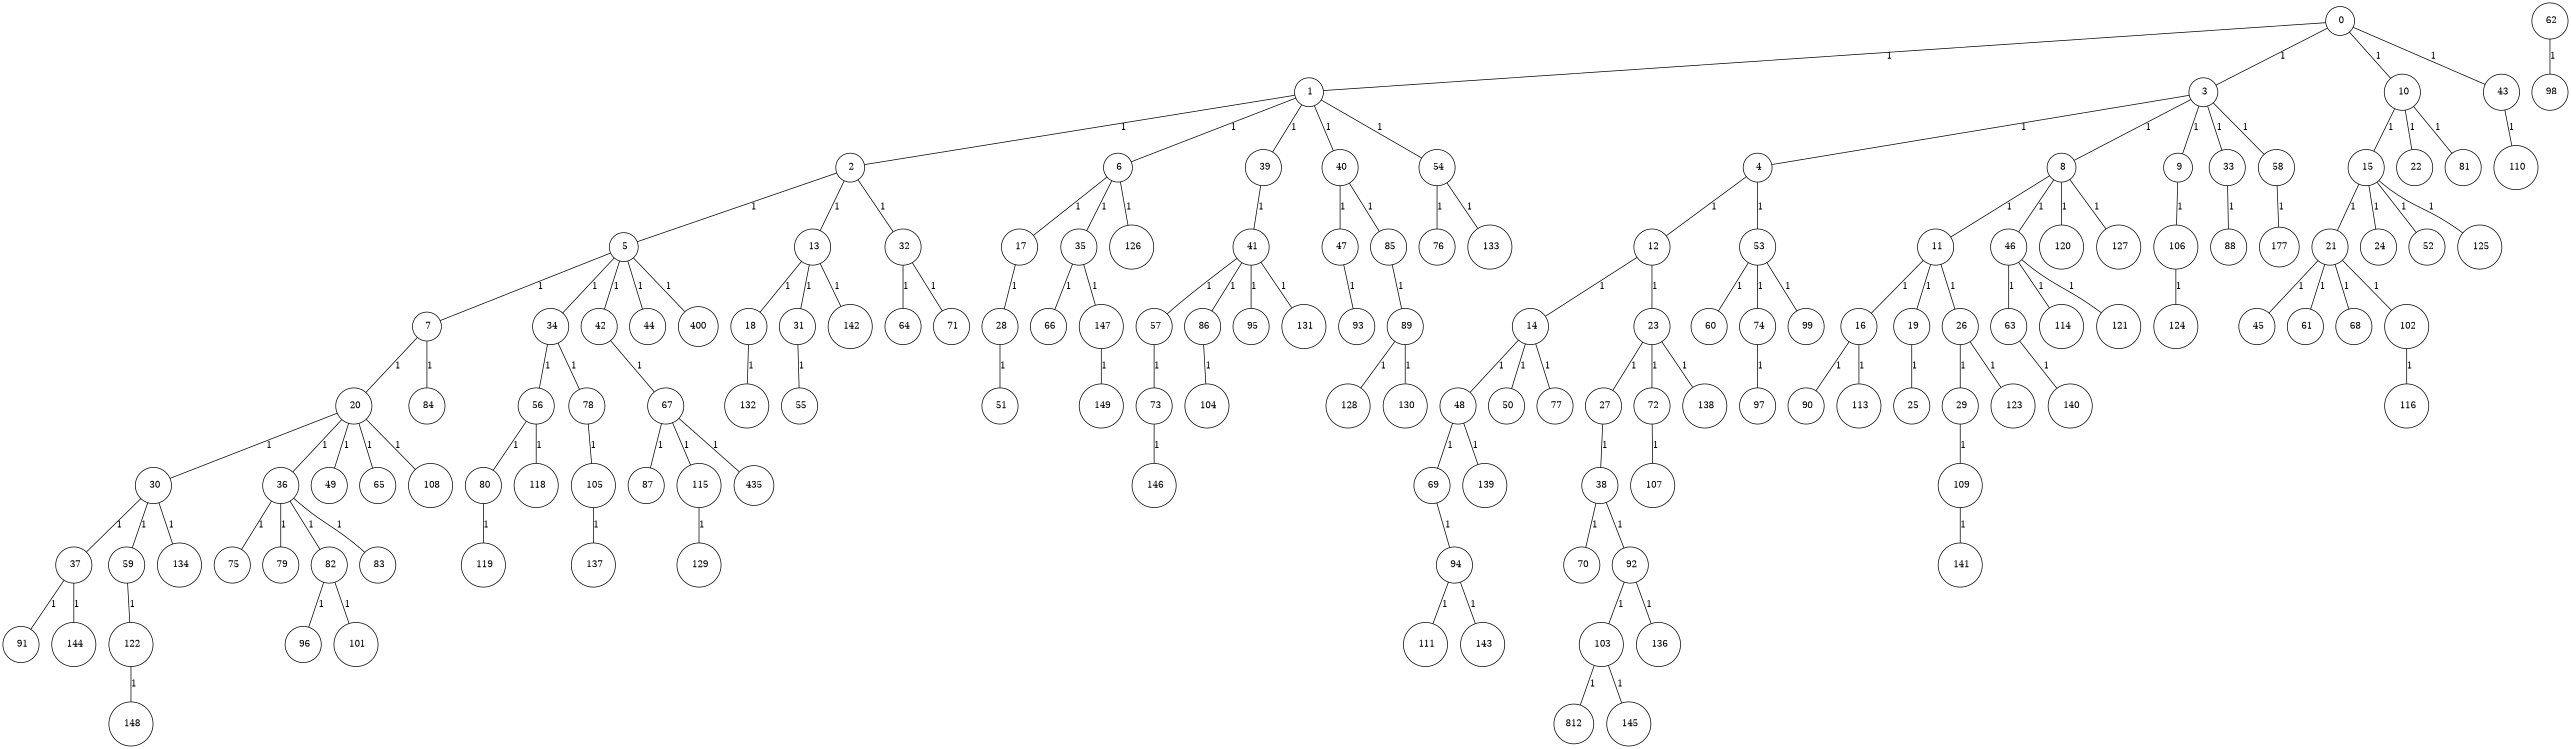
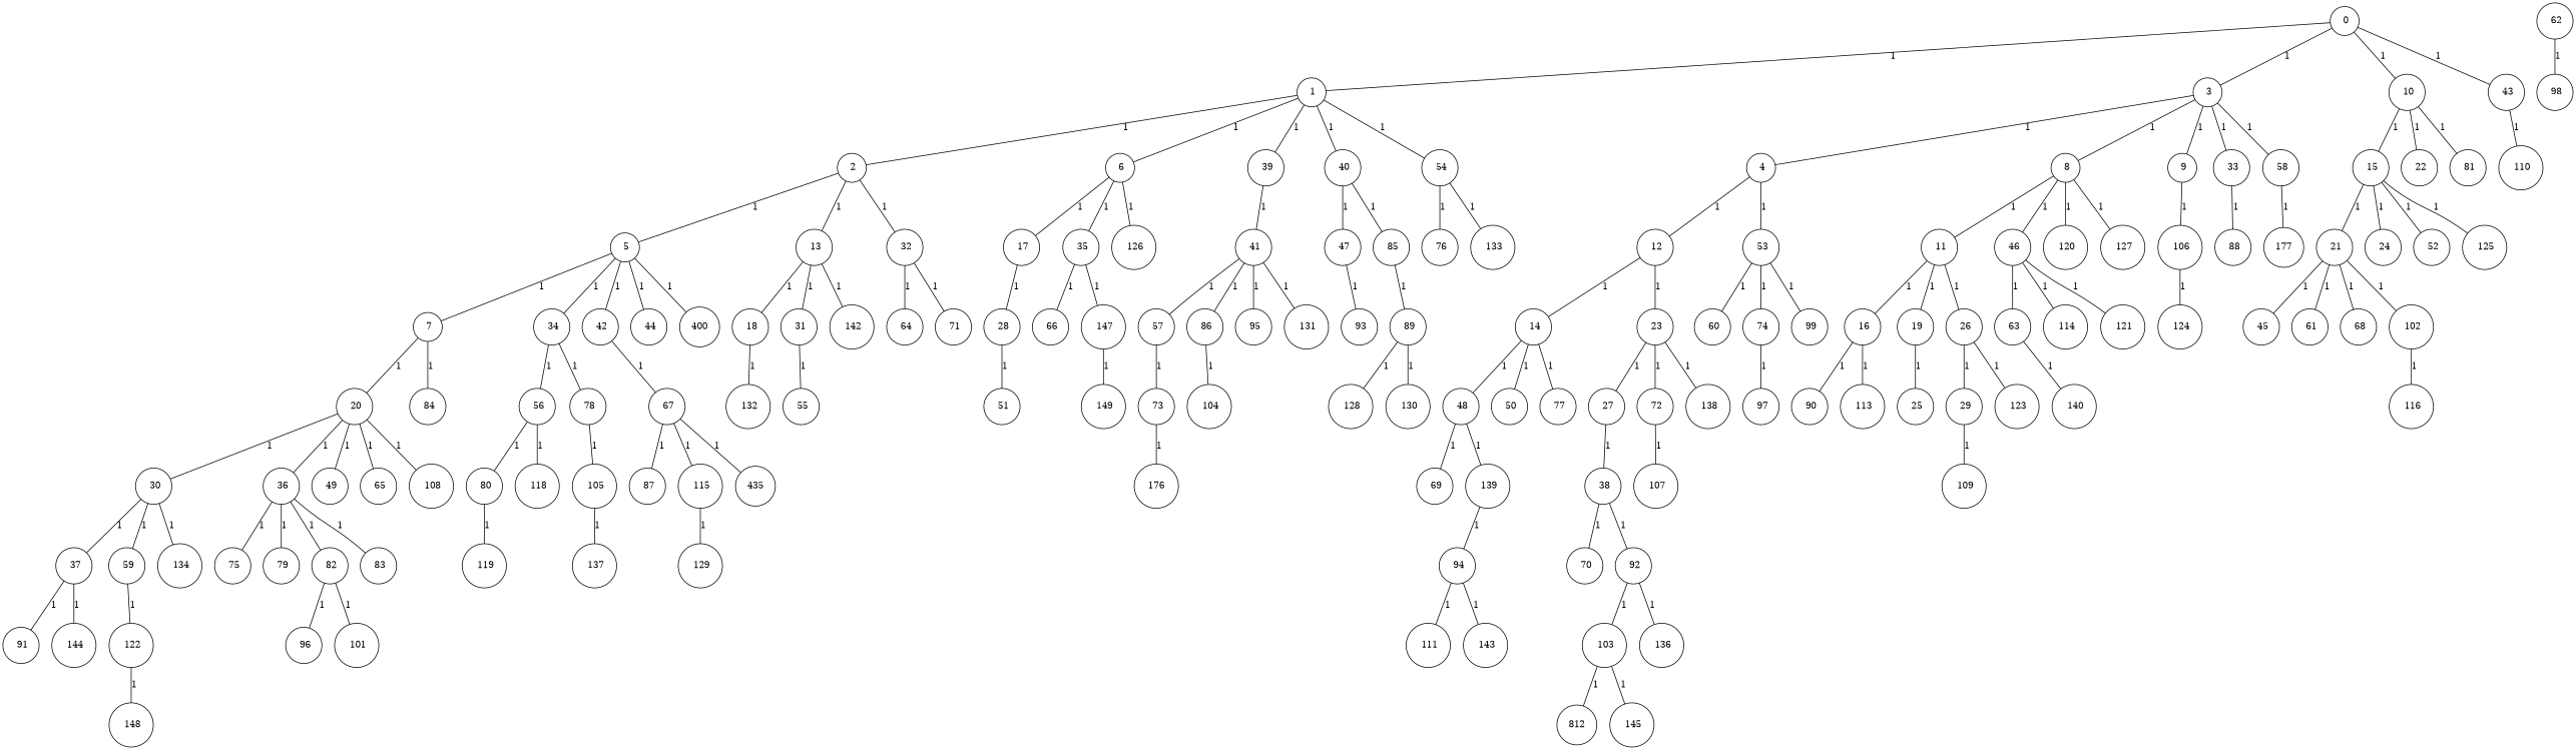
  graph {
    fixedsize="true;"
    node [color=black fontsize=12 hight=.12 shape=circle]
    edge [fontsize=12]
    n1 [label=" 0" width=.12]
    n2 [label=" 1" width=.12]
    n3 [label=" 3" width=.12]
    n4 [label=" 10" width=.12]
    n5 [label=" 43" width=.12]
    n6 [label=" 2" width=.12]
    n7 [label=" 6" width=.12]
    n8 [label=" 39" width=.12]
    n9 [label=" 40" width=.12]
    n10 [label=" 54" width=.12]
    n11 [label=" 4" width=.12]
    n12 [label=" 8" width=.12]
    n13 [label=" 9" width=.12]
    n14 [label=" 33" width=.12]
    n15 [label=" 58" width=.12]
    n16 [label=" 15" width=.12]
    n17 [label=" 22" width=.12]
    n18 [label=" 81" width=.12]
    n19 [label=" 110" width=.12]
    n20 [label=" 5" width=.12]
    n21 [label=" 13" width=.12]
    n22 [label=" 32" width=.12]
    n23 [label=" 17" width=.12]
    n24 [label=" 35" width=.12]
    n25 [label=" 126" width=.12]
    n26 [label=" 41" width=.12]
    n27 [label=" 47" width=.12]
    n28 [label=" 85" width=.12]
    n29 [label=" 76" width=.12]
    n30 [label=" 133" width=.12]
    n31 [label=" 62" width=.12]
    n32 [label=" 98" width=.12]
    n33 [label=" 7" width=.12]
    n34 [label=" 34" width=.12]
    n35 [label=" 42" width=.12]
    n36 [label=" 44" width=.12]
    n37 [label=400 width=.12]
    n38 [label=" 18" width=.12]
    n39 [label=" 31" width=.12]
    n40 [label=" 142" width=.12]
    n41 [label=" 64" width=.12]
    n42 [label=" 71" width=.12]
    n43 [label=" 12" width=.12]
    n44 [label=" 53" width=.12]
    n45 [label=" 11" width=.12]
    n46 [label=" 46" width=.12]
    n47 [label=" 120" width=.12]
    n48 [label=" 127" width=.12]
    n49 [label=" 106" width=.12]
    n50 [label=" 88" width=.12]
    n51 [label=177 width=.12]
    n52 [label=" 14" width=.12]
    n53 [label=" 23" width=.12]
    n54 [label=" 60" width=.12]
    n55 [label=" 74" width=.12]
    n56 [label=" 99" width=.12]
    n57 [label=" 20" width=.12]
    n58 [label=" 84" width=.12]
    n59 [label=" 56" width=.12]
    n60 [label=" 78" width=.12]
    n61 [label=" 67" width=.12]
    n62 [label=" 28" width=.12]
    n63 [label=" 66" width=.12]
    n64 [label=" 147" width=.12]
    n65 [label=" 30" width=.12]
    n66 [label=" 36" width=.12]
    n67 [label=" 49" width=.12]
    n68 [label=" 65" width=.12]
    n69 [label=" 108" width=.12]
    n70 [label=" 16" width=.12]
    n71 [label=" 19" width=.12]
    n72 [label=" 26" width=.12]
    n73 [label=" 63" width=.12]
    n74 [label=" 114" width=.12]
    n75 [label=" 121" width=.12]
    n76 [label=" 124" width=.12]
    n77 [label=" 21" width=.12]
    n78 [label=" 24" width=.12]
    n79 [label=" 52" width=.12]
    n80 [label=" 125" width=.12]
    n81 [label=" 90" width=.12]
    n82 [label=" 113" width=.12]
    n83 [label=" 25" width=.12]
    n84 [label=" 29" width=.12]
    n85 [label=" 123" width=.12]
    n86 [label=" 48" width=.12]
    n87 [label=" 50" width=.12]
    n88 [label=" 77" width=.12]
    n89 [label=" 27" width=.12]
    n90 [label=" 72" width=.12]
    n91 [label=" 138" width=.12]
    n92 [label=" 132" width=.12]
    n93 [label=" 55" width=.12]
    n94 [label=" 69" width=.12]
    n95 [label=" 139" width=.12]
    n96 [label=" 45" width=.12]
    n97 [label=" 61" width=.12]
    n98 [label=" 68" width=.12]
    n99 [label=" 102" width=.12]
    n100 [label=" 51" width=.12]
    n101 [label=" 37" width=.12]
    n102 [label=" 59" width=.12]
    n103 [label=" 134" width=.12]
    n104 [label=" 75" width=.12]
    n105 [label=" 79" width=.12]
    n106 [label=" 82" width=.12]
    n107 [label=" 83" width=.12]
    n108 [label=" 116" width=.12]
    n109 [label=" 38" width=.12]
    n110 [label=" 107" width=.12]
    n111 [label=" 109" width=.12]
    n112 [label=" 70" width=.12]
    n113 [label=" 92" width=.12]
-   n114 [label=" 141" width=.12]
    n115 [label=" 91" width=.12]
    n116 [label=" 144" width=.12]
    n117 [label=" 122" width=.12]
    n118 [label=" 80" width=.12]
    n119 [label=" 118" width=.12]
    n120 [label=" 105" width=.12]
    n121 [label=" 149" width=.12]
    n122 [label=" 96" width=.12]
    n123 [label=" 101" width=.12]
    n124 [label=" 103" width=.12]
    n125 [label=" 136" width=.12]
    n126 [label=" 57" width=.12]
    n127 [label=" 86" width=.12]
    n128 [label=" 95" width=.12]
    n129 [label=" 131" width=.12]
    n130 [label=" 93" width=.12]
    n131 [label=" 89" width=.12]
    n132 [label=" 73" width=.12]
    n133 [label=" 104" width=.12]
    n134 [label=" 87" width=.12]
    n135 [label=" 115" width=.12]
    n136 [label=435 width=.12]
    n137 [label=" 140" width=.12]
    n138 [label=" 94" width=.12]
    n139 [label=" 97" width=.12]
    n140 [label=" 119" width=.12]
-   n141 [label=" 146" width=.12]
+   n141 [label=176 width=.12]
    n142 [label=" 148" width=.12]
    n143 [label=" 129" width=.12]
    n144 [label=" 111" width=.12]
    n145 [label=" 143" width=.12]
    n146 [label=" 137" width=.12]
    n147 [label=" 128" width=.12]
    n148 [label=" 130" width=.12]
    n149 [label=812 width=.12]
    n150 [label=" 145" width=.12]
    n1 -- n2 [label=1]
    n1 -- n3 [label=1]
    n1 -- n4 [label=1]
    n1 -- n5 [label=1]
    n2 -- n6 [label=1]
    n2 -- n7 [label=1]
    n2 -- n8 [label=1]
    n2 -- n9 [label=1]
    n2 -- n10 [label=1]
    n3 -- n11 [label=1]
    n3 -- n12 [label=1]
    n3 -- n13 [label=1]
    n3 -- n14 [label=1]
    n3 -- n15 [label=1]
    n4 -- n16 [label=1]
    n4 -- n17 [label=1]
    n4 -- n18 [label=1]
    n5 -- n19 [label=1]
    n6 -- n20 [label=1]
    n6 -- n21 [label=1]
    n6 -- n22 [label=1]
    n7 -- n23 [label=1]
    n7 -- n24 [label=1]
    n7 -- n25 [label=1]
    n8 -- n26 [label=1]
    n9 -- n27 [label=1]
    n9 -- n28 [label=1]
    n10 -- n29 [label=1]
    n10 -- n30 [label=1]
    n11 -- n43 [label=1]
    n11 -- n44 [label=1]
    n12 -- n45 [label=1]
    n12 -- n46 [label=1]
    n12 -- n47 [label=1]
    n12 -- n48 [label=1]
    n13 -- n49 [label=1]
    n14 -- n50 [label=1]
    n15 -- n51 [label=1]
    n16 -- n77 [label=1]
    n16 -- n78 [label=1]
    n16 -- n79 [label=1]
    n16 -- n80 [label=1]
    n20 -- n33 [label=1]
    n20 -- n34 [label=1]
    n20 -- n35 [label=1]
    n20 -- n36 [label=1]
    n20 -- n37 [label=1]
    n21 -- n38 [label=1]
    n21 -- n39 [label=1]
    n21 -- n40 [label=1]
    n22 -- n41 [label=1]
    n22 -- n42 [label=1]
    n23 -- n62 [label=1]
    n24 -- n63 [label=1]
    n24 -- n64 [label=1]
    n26 -- n126 [label=1]
    n26 -- n127 [label=1]
    n26 -- n128 [label=1]
    n26 -- n129 [label=1]
    n27 -- n130 [label=1]
    n28 -- n131 [label=1]
    n31 -- n32 [label=1]
    n33 -- n57 [label=1]
    n33 -- n58 [label=1]
    n34 -- n59 [label=1]
    n34 -- n60 [label=1]
    n35 -- n61 [label=1]
    n38 -- n92 [label=1]
    n39 -- n93 [label=1]
    n43 -- n52 [label=1]
    n43 -- n53 [label=1]
    n44 -- n54 [label=1]
    n44 -- n55 [label=1]
    n44 -- n56 [label=1]
    n45 -- n70 [label=1]
    n45 -- n71 [label=1]
    n45 -- n72 [label=1]
    n46 -- n73 [label=1]
    n46 -- n74 [label=1]
    n46 -- n75 [label=1]
    n49 -- n76 [label=1]
    n52 -- n86 [label=1]
    n52 -- n87 [label=1]
    n52 -- n88 [label=1]
    n53 -- n89 [label=1]
    n53 -- n90 [label=1]
    n53 -- n91 [label=1]
    n55 -- n139 [label=1]
    n57 -- n65 [label=1]
    n57 -- n66 [label=1]
    n57 -- n67 [label=1]
    n57 -- n68 [label=1]
    n57 -- n69 [label=1]
    n59 -- n118 [label=1]
    n59 -- n119 [label=1]
    n60 -- n120 [label=1]
    n61 -- n134 [label=1]
    n61 -- n135 [label=1]
    n61 -- n136 [label=1]
    n62 -- n100 [label=1]
    n64 -- n121 [label=1]
    n65 -- n101 [label=1]
    n65 -- n102 [label=1]
    n65 -- n103 [label=1]
    n66 -- n104 [label=1]
    n66 -- n105 [label=1]
    n66 -- n106 [label=1]
    n66 -- n107 [label=1]
    n70 -- n81 [label=1]
    n70 -- n82 [label=1]
    n71 -- n83 [label=1]
    n72 -- n84 [label=1]
    n72 -- n85 [label=1]
    n73 -- n137 [label=1]
    n77 -- n96 [label=1]
    n77 -- n97 [label=1]
    n77 -- n98 [label=1]
    n77 -- n99 [label=1]
    n84 -- n111 [label=1]
    n86 -- n94 [label=1]
    n86 -- n95 [label=1]
    n89 -- n109 [label=1]
    n90 -- n110 [label=1]
-   n94 -- n138 [label=1]
+   n95 -- n138 [label=1]
    n99 -- n108 [label=1]
    n101 -- n115 [label=1]
    n101 -- n116 [label=1]
    n102 -- n117 [label=1]
    n106 -- n122 [label=1]
    n106 -- n123 [label=1]
    n109 -- n112 [label=1]
    n109 -- n113 [label=1]
-   n111 -- n114 [label=1]
    n113 -- n124 [label=1]
    n113 -- n125 [label=1]
    n117 -- n142 [label=1]
    n118 -- n140 [label=1]
    n120 -- n146 [label=1]
    n124 -- n149 [label=1]
    n124 -- n150 [label=1]
    n126 -- n132 [label=1]
    n127 -- n133 [label=1]
    n131 -- n147 [label=1]
    n131 -- n148 [label=1]
    n132 -- n141 [label=1]
    n135 -- n143 [label=1]
    n138 -- n144 [label=1]
    n138 -- n145 [label=1]
  }
